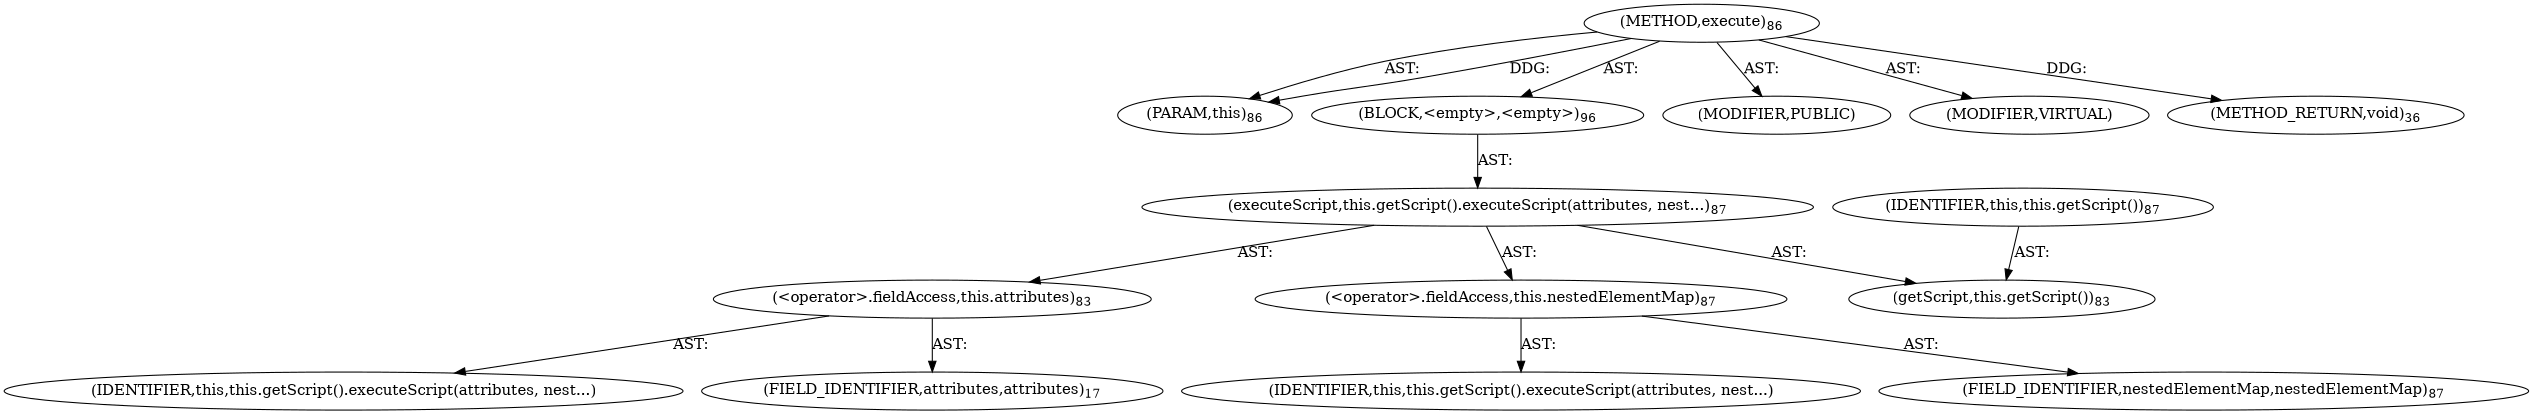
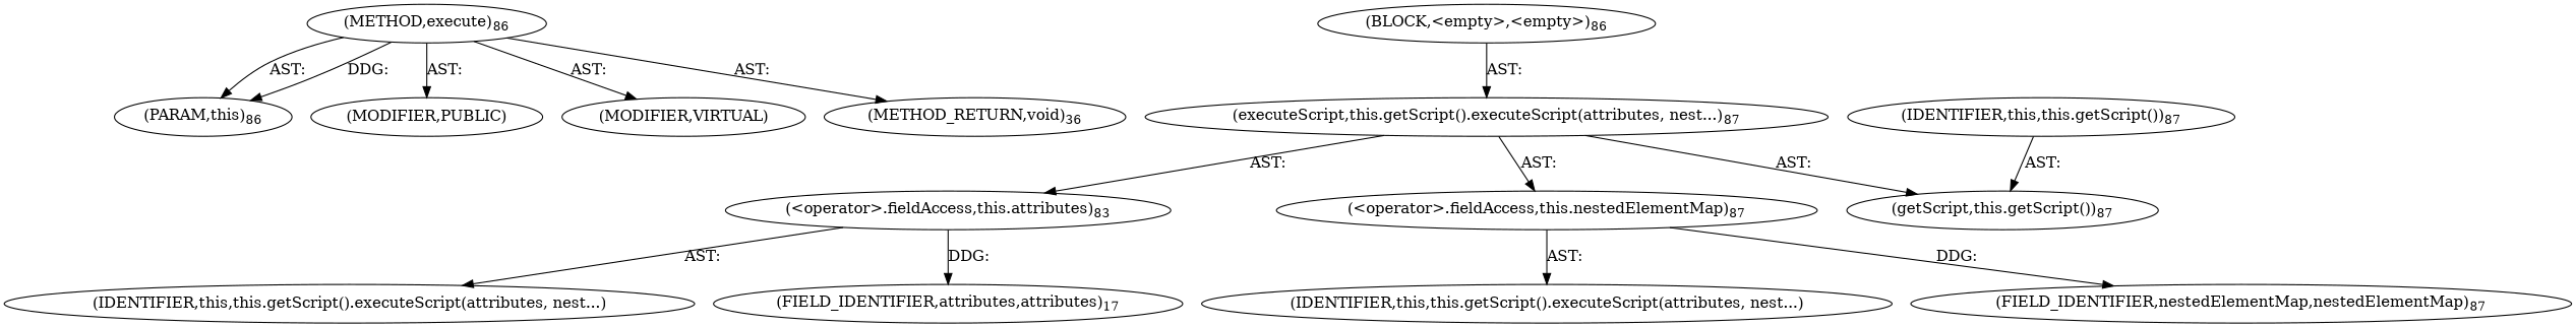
  digraph {
    n1 [label=<(METHOD,execute)<SUB>86</SUB>>]
    n2 [label=<(PARAM,this)<SUB>86</SUB>>]
-   n3 [label=<(BLOCK,&lt;empty&gt;,&lt;empty&gt;)<SUB>96</SUB>>]
+   n3 [label=<(BLOCK,&lt;empty&gt;,&lt;empty&gt;)<SUB>86</SUB>>]
    n4 [label=<(MODIFIER,PUBLIC)>]
    n5 [label=<(MODIFIER,VIRTUAL)>]
    n6 [label=<(METHOD_RETURN,void)<SUB>36</SUB>>]
    n7 [label=<(executeScript,this.getScript().executeScript(attributes, nest...)<SUB>87</SUB>>]
-   n8 [label=<(getScript,this.getScript())<SUB>83</SUB>>]
+   n8 [label=<(getScript,this.getScript())<SUB>87</SUB>>]
    n9 [label=<(&lt;operator&gt;.fieldAccess,this.attributes)<SUB>83</SUB>>]
    n10 [label=<(&lt;operator&gt;.fieldAccess,this.nestedElementMap)<SUB>87</SUB>>]
    n11 [label=<(IDENTIFIER,this,this.getScript().executeScript(attributes, nest...)>]
    n12 [label=<(FIELD_IDENTIFIER,attributes,attributes)<SUB>17</SUB>>]
    n13 [label=<(IDENTIFIER,this,this.getScript().executeScript(attributes, nest...)>]
    n14 [label=<(FIELD_IDENTIFIER,nestedElementMap,nestedElementMap)<SUB>87</SUB>>]
    n15 [label=<(IDENTIFIER,this,this.getScript())<SUB>87</SUB>>]
    n1 -> n2 [label="AST: "]
    n1 -> n2 [label="DDG: "]
-   n1 -> n3 [label="AST: "]
    n1 -> n4 [label="AST: "]
    n1 -> n5 [label="AST: "]
-   n1 -> n6 [label="DDG: "]
+   n1 -> n6 [label="AST: "]
    n3 -> n7 [label="AST: "]
    n7 -> n8 [label="AST: "]
    n7 -> n9 [label="AST: "]
    n7 -> n10 [label="AST: "]
    n9 -> n11 [label="AST: "]
-   n9 -> n12 [label="AST: "]
+   n9 -> n12 [label="DDG: "]
    n10 -> n13 [label="AST: "]
-   n10 -> n14 [label="AST: "]
+   n10 -> n14 [label="DDG: "]
    n15 -> n8 [label="AST: "]
  }
